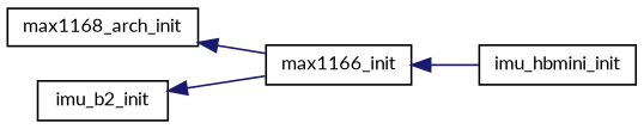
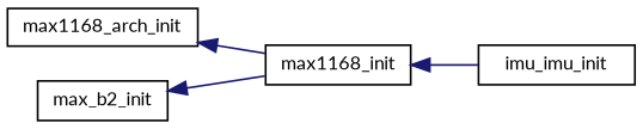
  digraph {
    fontname=Lato
    rankdir=LR
    node [color=black fillcolor=white fontname=Lato fontsize=10 shape=record style=filled]
    edge [color=midnightblue dir=back fontname=Lato fontsize=10 labelfontname=FreeSans labelfontsize=10 style=solid]
    n1 [height=0.2 label=max1168_arch_init width=0.4]
-   n2 [height=0.2 label=max1166_init width=0.4]
-   n3 [height=0.2 label=imu_hbmini_init width=0.4]
-   n4 [height=0.2 label=imu_b2_init width=0.4]
+   n2 [height=0.2 label=max1168_init width=0.4]
+   n3 [height=0.2 label=imu_imu_init width=0.4]
+   n4 [height=0.2 label=max_b2_init width=0.4]
    n1 -> n2
    n2 -> n3
    n4 -> n2
  }
